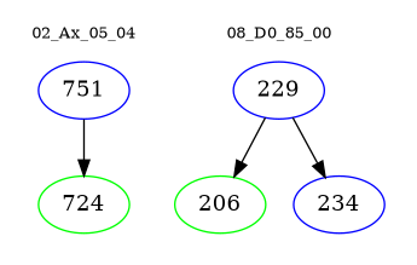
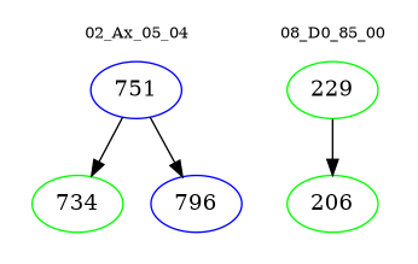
  digraph {
    node [color=blue]
    edge [color=black]
    n1 [label=751]
-   n2 [color=green label=724]
-   n4 [label=229]
+   n2 [color=green label=734]
+   n3 [label=796]
+   n4 [color=green label=229]
    n5 [color=green label=206]
-   n6 [label=234]
    subgraph cluster_1 {
      color=white
      fontsize=10
      label="02_Ax_05_04"
      n1
      n2
+     n3
    }
    subgraph cluster_2 {
      color=white
      fontsize=10
      label="08_D0_85_00"
      n4
      n5
-     n6
    }
    n1 -> n2
+   n1 -> n3
    n4 -> n5
-   n4 -> n6
  }
